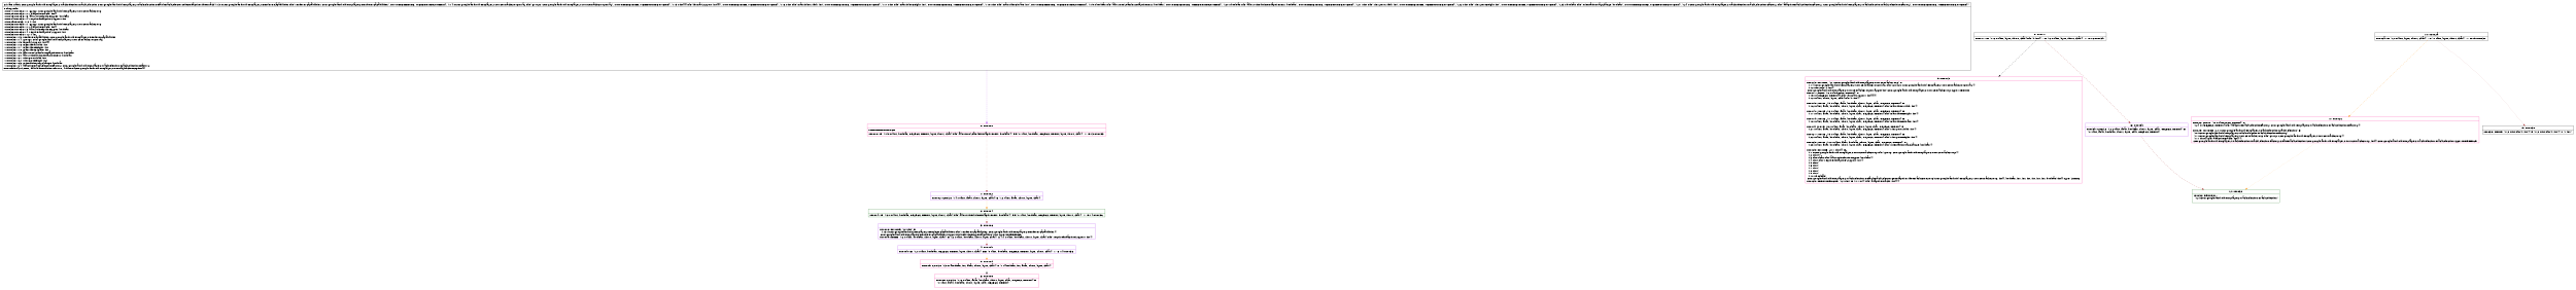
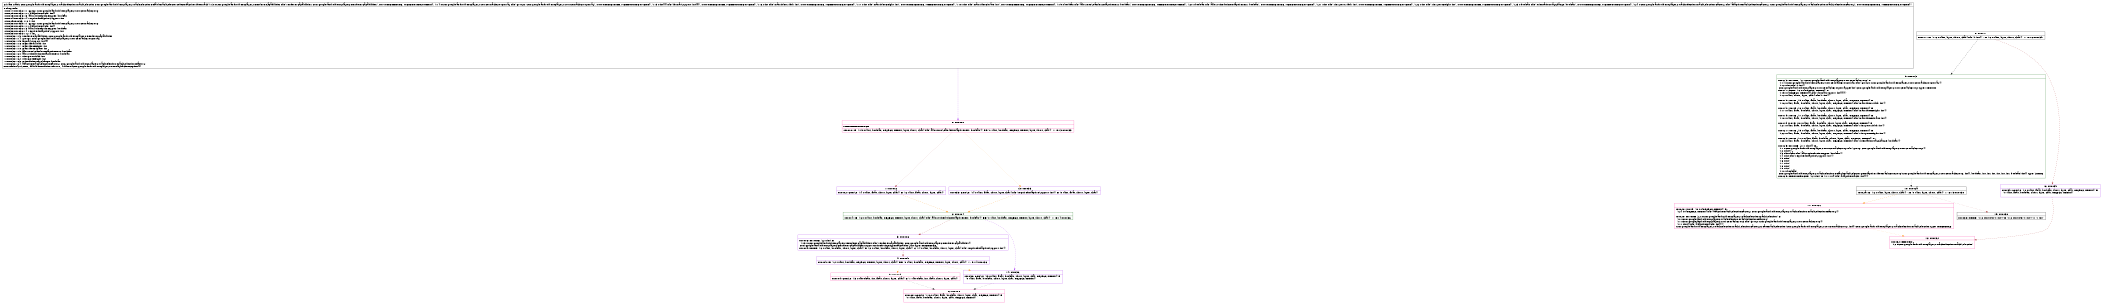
  digraph {
    node [color=purple shape=record]
    edge [color=darkorange style=dashed]
    n1 [color=deeppink label="{0\:\ 0x0000|MTH_ENTER_BLOCK\l|0x0000: IF  (r19 I:?[int, boolean, OBJECT, ARRAY, byte, short, char] A[D('allowNonSeamlessAdaptiveness' boolean)]) == (0 ?[int, boolean, OBJECT, ARRAY, byte, short, char])  \-\> B:13:0x0033 \l}"]
    n2 [label="{1\:\ 0x0002|0x0002: CONST  (r4 I:?[int, float, short, byte, char]) = (12 ?[int, float, short, byte, char]) \l}"]
+   n3 [label="{13\:\ 0x0033|0x0033: CONST  (r4 I:?[int, float, short, byte, char] A[D('requiredAdaptiveSupport' int)]) = (8 ?[int, float, short, byte, char]) \l}"]
    n4 [color=darkgreen label="{2\:\ 0x0004|0x0004: IF  (r20 I:?[int, boolean, OBJECT, ARRAY, byte, short, char] A[D('allowMixedMimeAdaptiveness' boolean)]) == (0 ?[int, boolean, OBJECT, ARRAY, byte, short, char])  \-\> B:14:0x0036 \l}"]
    n5 [label="{3\:\ 0x0006|0x0006: INVOKE  (r2 I:int) = \l  (r13 I:com.google.android.exoplayer2.RendererCapabilities A[D('rendererCapabilities' com.google.android.exoplayer2.RendererCapabilities)])\l com.google.android.exoplayer2.RendererCapabilities.supportsMixedMimeTypeAdaptation():int type: INTERFACE \l0x000a: ARITH  (r2 I:?[int, boolean, short, byte, char]) = (r2 I:?[int, boolean, short, byte, char]) & (r4 I:?[int, boolean, short, byte, char] A[D('requiredAdaptiveSupport' int)]) \l}"]
+   n6 [label="{14\:\ 0x0036|0x0036: CONST  (r3 I:?[int, float, boolean, short, byte, char, OBJECT, ARRAY]) = \l  (0 ?[int, float, boolean, short, byte, char, OBJECT, ARRAY])\l \l}"]
    n7 [label="{4\:\ 0x000b|0x000b: IF  (r2 I:?[int, boolean, OBJECT, ARRAY, byte, short, char]) == (0 ?[int, boolean, OBJECT, ARRAY, byte, short, char])  \-\> B:14:0x0036 \l}"]
    n8 [color=deeppink label="{6\:\ 0x000e|0x000e: CONST  (r12 I:?[int, float, boolean, short, byte, char, OBJECT, ARRAY]) = \l  (0 ?[int, float, boolean, short, byte, char, OBJECT, ARRAY])\l \l}"]
    n9 [color=deeppink label="{5\:\ 0x000d|0x000d: CONST  (r3 I:?[boolean, int, float, short, byte, char]) = (1 ?[boolean, int, float, short, byte, char]) \l}"]
    n10 [color=black label="{8\:\ 0x0011|0x0011: IF  (r12 I:?[int, byte, short, char] A[D('i' int)]) \>= (r2 I:?[int, byte, short, char])  \-\> B:16:0x003b \l}"]
-   n11 [color=deeppink label="{9\:\ 0x0013|0x0013: INVOKE  (r1 I:com.google.android.exoplayer2.source.TrackGroup) = \l  (r14 I:com.google.android.exoplayer2.source.TrackGroupArray A[D('groups' com.google.android.exoplayer2.source.TrackGroupArray)])\l  (r12 I:int A[D('i' int)])\l com.google.android.exoplayer2.source.TrackGroupArray.get(int):com.google.android.exoplayer2.source.TrackGroup type: VIRTUAL \l0x0017: AGET  (r2 I:?[OBJECT, ARRAY]) = \l  (r15 I:?[OBJECT, ARRAY][] A[D('formatSupport' int[][])])\l  (r12 I:?[int, short, byte, char] A[D('i' int)])\l \l0x0019: MOVE  (r5 I:?[int, float, boolean, short, byte, char, OBJECT, ARRAY]) = \l  (r16 I:?[int, float, boolean, short, byte, char, OBJECT, ARRAY] A[D('maxVideoWidth' int)])\l \l0x001b: MOVE  (r6 I:?[int, float, boolean, short, byte, char, OBJECT, ARRAY]) = \l  (r17 I:?[int, float, boolean, short, byte, char, OBJECT, ARRAY] A[D('maxVideoHeight' int)])\l \l0x001d: MOVE  (r7 I:?[int, float, boolean, short, byte, char, OBJECT, ARRAY]) = \l  (r18 I:?[int, float, boolean, short, byte, char, OBJECT, ARRAY] A[D('maxVideoBitrate' int)])\l \l0x001f: MOVE  (r8 I:?[int, float, boolean, short, byte, char, OBJECT, ARRAY]) = \l  (r21 I:?[int, float, boolean, short, byte, char, OBJECT, ARRAY] A[D('viewportWidth' int)])\l \l0x0021: MOVE  (r9 I:?[int, float, boolean, short, byte, char, OBJECT, ARRAY]) = \l  (r22 I:?[int, float, boolean, short, byte, char, OBJECT, ARRAY] A[D('viewportHeight' int)])\l \l0x0023: MOVE  (r10 I:?[int, float, boolean, short, byte, char, OBJECT, ARRAY]) = \l  (r23 I:?[int, float, boolean, short, byte, char, OBJECT, ARRAY] A[D('orientationMayChange' boolean)])\l \l0x0025: INVOKE  (r11 I:int[]) = \l  (r1 I:com.google.android.exoplayer2.source.TrackGroup A[D('group' com.google.android.exoplayer2.source.TrackGroup)])\l  (r2 I:int[])\l  (r3 I:boolean A[D('allowMixedMimeTypes' boolean)])\l  (r4 I:int A[D('requiredAdaptiveSupport' int)])\l  (r5 I:int)\l  (r6 I:int)\l  (r7 I:int)\l  (r8 I:int)\l  (r9 I:int)\l  (r10 I:boolean)\l com.google.android.exoplayer2.trackselection.DefaultTrackSelector.getAdaptiveVideoTracksForGroup(com.google.android.exoplayer2.source.TrackGroup, int[], boolean, int, int, int, int, int, int, boolean):int[] type: STATIC \l0x0029: ARRAY_LENGTH  (r2 I:int) = (r11 I:?[] A[D('adaptiveTracks' int[])]) \l}"]
+   n11 [color=darkgreen label="{9\:\ 0x0013|0x0013: INVOKE  (r1 I:com.google.android.exoplayer2.source.TrackGroup) = \l  (r14 I:com.google.android.exoplayer2.source.TrackGroupArray A[D('groups' com.google.android.exoplayer2.source.TrackGroupArray)])\l  (r12 I:int A[D('i' int)])\l com.google.android.exoplayer2.source.TrackGroupArray.get(int):com.google.android.exoplayer2.source.TrackGroup type: VIRTUAL \l0x0017: AGET  (r2 I:?[OBJECT, ARRAY]) = \l  (r15 I:?[OBJECT, ARRAY][] A[D('formatSupport' int[][])])\l  (r12 I:?[int, short, byte, char] A[D('i' int)])\l \l0x0019: MOVE  (r5 I:?[int, float, boolean, short, byte, char, OBJECT, ARRAY]) = \l  (r16 I:?[int, float, boolean, short, byte, char, OBJECT, ARRAY] A[D('maxVideoWidth' int)])\l \l0x001b: MOVE  (r6 I:?[int, float, boolean, short, byte, char, OBJECT, ARRAY]) = \l  (r17 I:?[int, float, boolean, short, byte, char, OBJECT, ARRAY] A[D('maxVideoHeight' int)])\l \l0x001d: MOVE  (r7 I:?[int, float, boolean, short, byte, char, OBJECT, ARRAY]) = \l  (r18 I:?[int, float, boolean, short, byte, char, OBJECT, ARRAY] A[D('maxVideoBitrate' int)])\l \l0x001f: MOVE  (r8 I:?[int, float, boolean, short, byte, char, OBJECT, ARRAY]) = \l  (r21 I:?[int, float, boolean, short, byte, char, OBJECT, ARRAY] A[D('viewportWidth' int)])\l \l0x0021: MOVE  (r9 I:?[int, float, boolean, short, byte, char, OBJECT, ARRAY]) = \l  (r22 I:?[int, float, boolean, short, byte, char, OBJECT, ARRAY] A[D('viewportHeight' int)])\l \l0x0023: MOVE  (r10 I:?[int, float, boolean, short, byte, char, OBJECT, ARRAY]) = \l  (r23 I:?[int, float, boolean, short, byte, char, OBJECT, ARRAY] A[D('orientationMayChange' boolean)])\l \l0x0025: INVOKE  (r11 I:int[]) = \l  (r1 I:com.google.android.exoplayer2.source.TrackGroup A[D('group' com.google.android.exoplayer2.source.TrackGroup)])\l  (r2 I:int[])\l  (r3 I:boolean A[D('allowMixedMimeTypes' boolean)])\l  (r4 I:int A[D('requiredAdaptiveSupport' int)])\l  (r5 I:int)\l  (r6 I:int)\l  (r7 I:int)\l  (r8 I:int)\l  (r9 I:int)\l  (r10 I:boolean)\l com.google.android.exoplayer2.trackselection.DefaultTrackSelector.getAdaptiveVideoTracksForGroup(com.google.android.exoplayer2.source.TrackGroup, int[], boolean, int, int, int, int, int, int, boolean):int[] type: STATIC \l0x0029: ARRAY_LENGTH  (r2 I:int) = (r11 I:?[] A[D('adaptiveTracks' int[])]) \l}"]
    n12 [label="{16\:\ 0x003b|0x003b: CONST  (r2 I:?[int, float, boolean, short, byte, char, OBJECT, ARRAY]) = \l  (0 ?[int, float, boolean, short, byte, char, OBJECT, ARRAY])\l \l}"]
    n13 [color=black label="{10\:\ 0x002a|0x002a: IF  (r2 I:?[int, byte, short, char]) \<= (0 ?[int, byte, short, char])  \-\> B:15:0x0038 \l}"]
-   n14 [color=darkgreen label="{12\:\ 0x0032|0x0032: RETURN  \l  (r2 I:com.google.android.exoplayer2.trackselection.TrackSelection)\l \l}"]
+   n14 [color=deeppink label="{12\:\ 0x0032|0x0032: RETURN  \l  (r2 I:com.google.android.exoplayer2.trackselection.TrackSelection)\l \l}"]
    n15 [color=deeppink label="{11\:\ 0x002c|0x002c: MOVE  (r0 I:?[OBJECT, ARRAY]) = \l  (r24 I:?[OBJECT, ARRAY] A[D('adaptiveTrackSelectionFactory' com.google.android.exoplayer2.trackselection.TrackSelection$Factory)])\l \l0x002e: INVOKE  (r2 I:com.google.android.exoplayer2.trackselection.TrackSelection) = \l  (r0 I:com.google.android.exoplayer2.trackselection.TrackSelection$Factory)\l  (r1 I:com.google.android.exoplayer2.source.TrackGroup A[D('group' com.google.android.exoplayer2.source.TrackGroup)])\l  (r11 I:int[] A[D('adaptiveTracks' int[])])\l com.google.android.exoplayer2.trackselection.TrackSelection.Factory.createTrackSelection(com.google.android.exoplayer2.source.TrackGroup, int[]):com.google.android.exoplayer2.trackselection.TrackSelection type: INTERFACE \l}"]
    n16 [color=black label="{15\:\ 0x0038|0x0038: ARITH  (r12 I:int A[D('i' int)]) = (r12 I:int A[D('i' int)]) + (1 int) \l}"]
    n17 [color=black label="{private static com.google.android.exoplayer2.trackselection.TrackSelection com.google.android.exoplayer2.trackselection.DefaultTrackSelector.selectAdaptiveVideoTrack((r13 I:com.google.android.exoplayer2.RendererCapabilities A[D('rendererCapabilities' com.google.android.exoplayer2.RendererCapabilities), IMMUTABLE_TYPE, METHOD_ARGUMENT]), (r14 I:com.google.android.exoplayer2.source.TrackGroupArray A[D('groups' com.google.android.exoplayer2.source.TrackGroupArray), IMMUTABLE_TYPE, METHOD_ARGUMENT]), (r15 I:int[][] A[D('formatSupport' int[][]), IMMUTABLE_TYPE, METHOD_ARGUMENT]), (r16 I:int A[D('maxVideoWidth' int), IMMUTABLE_TYPE, METHOD_ARGUMENT]), (r17 I:int A[D('maxVideoHeight' int), IMMUTABLE_TYPE, METHOD_ARGUMENT]), (r18 I:int A[D('maxVideoBitrate' int), IMMUTABLE_TYPE, METHOD_ARGUMENT]), (r19 I:boolean A[D('allowNonSeamlessAdaptiveness' boolean), IMMUTABLE_TYPE, METHOD_ARGUMENT]), (r20 I:boolean A[D('allowMixedMimeAdaptiveness' boolean), IMMUTABLE_TYPE, METHOD_ARGUMENT]), (r21 I:int A[D('viewportWidth' int), IMMUTABLE_TYPE, METHOD_ARGUMENT]), (r22 I:int A[D('viewportHeight' int), IMMUTABLE_TYPE, METHOD_ARGUMENT]), (r23 I:boolean A[D('orientationMayChange' boolean), IMMUTABLE_TYPE, METHOD_ARGUMENT]), (r24 I:com.google.android.exoplayer2.trackselection.TrackSelection$Factory A[D('adaptiveTrackSelectionFactory' com.google.android.exoplayer2.trackselection.TrackSelection$Factory), IMMUTABLE_TYPE, METHOD_ARGUMENT]))  | Debug Info:\l  0x0017\-0x0032: r1 'group' com.google.android.exoplayer2.source.TrackGroup\l  0x0029\-0x0032: r11 'adaptiveTracks' int[]\l  0x000e\-0x0033: r3 'allowMixedMimeTypes' boolean\l  0x0004\-0x0033: r4 'requiredAdaptiveSupport' int\l  0x000f\-0x0033: r12 'i' int\l  0x0038\-0x003b: r1 'group' com.google.android.exoplayer2.source.TrackGroup\l  0x0038\-0x003b: r11 'adaptiveTracks' int[]\l  0x0038\-0x003c: r3 'allowMixedMimeTypes' boolean\l  0x0036\-0x003c: r4 'requiredAdaptiveSupport' int\l  0x0038\-0x003c: r12 'i' int\l  ?\-0x003c: r13 'rendererCapabilities' com.google.android.exoplayer2.RendererCapabilities\l  ?\-0x003c: r14 'groups' com.google.android.exoplayer2.source.TrackGroupArray\l  ?\-0x003c: r15 'formatSupport' int[][]\l  ?\-0x003c: r16 'maxVideoWidth' int\l  ?\-0x003c: r17 'maxVideoHeight' int\l  ?\-0x003c: r18 'maxVideoBitrate' int\l  ?\-0x003c: r19 'allowNonSeamlessAdaptiveness' boolean\l  ?\-0x003c: r20 'allowMixedMimeAdaptiveness' boolean\l  ?\-0x003c: r21 'viewportWidth' int\l  ?\-0x003c: r22 'viewportHeight' int\l  ?\-0x003c: r23 'orientationMayChange' boolean\l  ?\-0x003c: r24 'adaptiveTrackSelectionFactory' com.google.android.exoplayer2.trackselection.TrackSelection$Factory\lAnnotation[SYSTEM, dalvik.annotation.Throws, \{value=[com.google.android.exoplayer2.ExoPlaybackException]\}]\l}"]
    n1 -> n2 [color=brown style=dotted]
+   n1 -> n3 [style=dotted]
    n2 -> n4
+   n3 -> n4
    n4 -> n5 [color=brown]
+   n4 -> n6 [color=purple]
    n5 -> n7 [color=brown]
+   n6 -> n8 [color=black style=dotted]
+   n7 -> n6 [style=dotted]
    n7 -> n9 [style=dotted]
    n9 -> n8 [color=black style=dotted]
    n10 -> n11 [color=black]
    n10 -> n12 [color=brown]
+   n11 -> n13 [color=black style=dotted]
    n12 -> n14 [color=brown]
    n13 -> n15
    n13 -> n16 [color=brown style=dotted]
    n15 -> n14 [style=dotted]
    n17 -> n1 [color=purple]
  }
